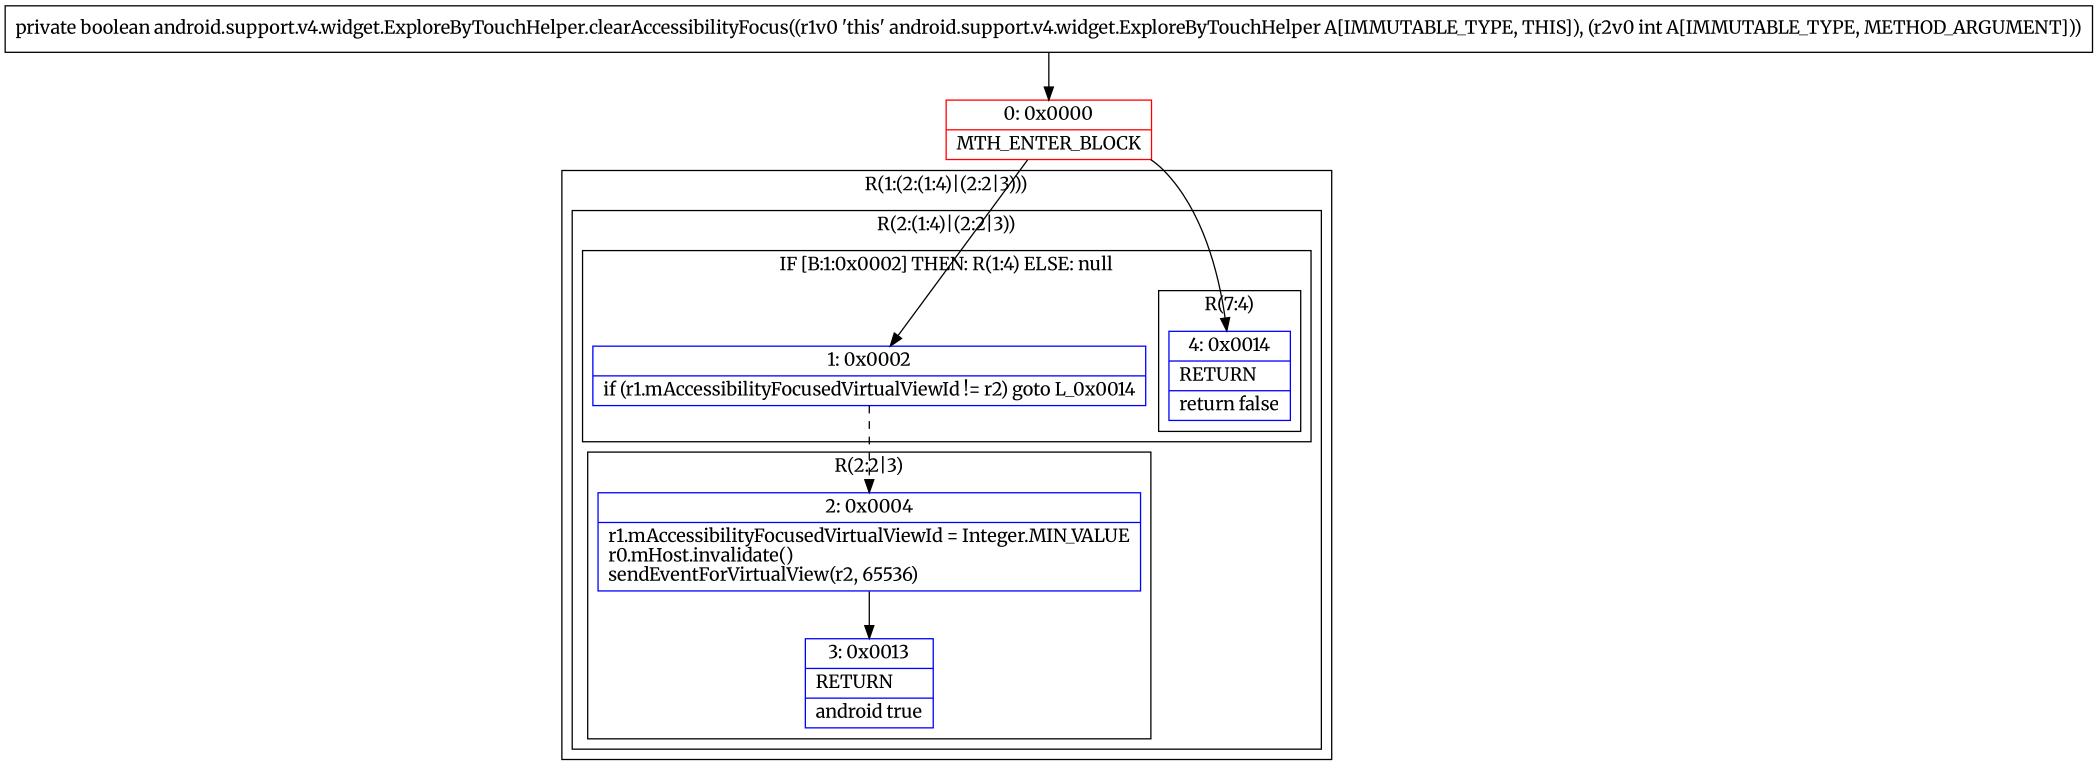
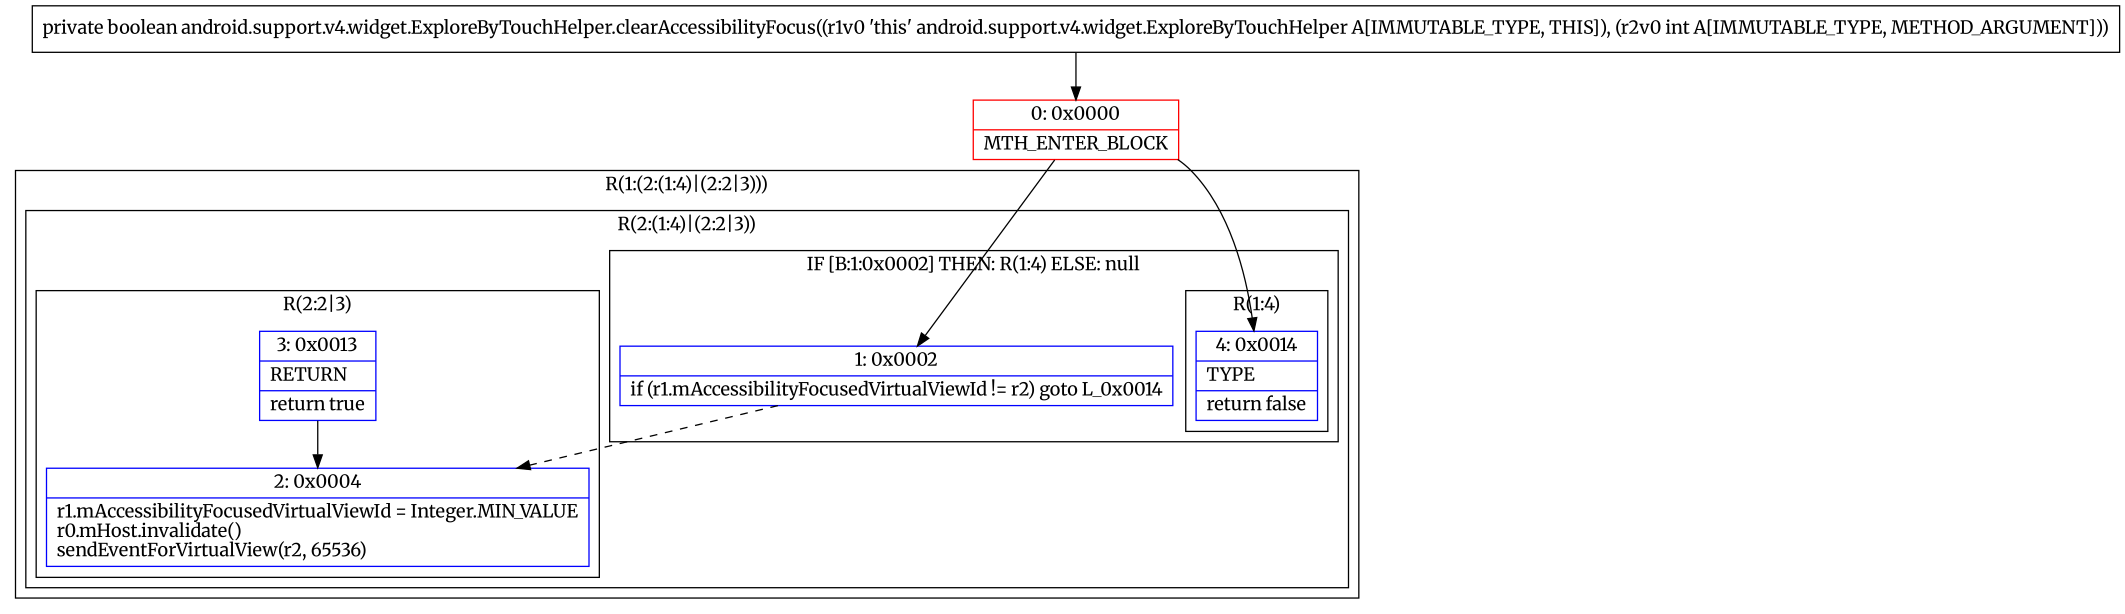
  digraph {
    fontname=Merriweather
    node [color=blue fontname=Merriweather shape=record]
    edge [fontname=Merriweather]
-   n1 [label="{4\:\ 0x0014|RETURN\l|return false\l}"]
+   n1 [label="{4\:\ 0x0014|TYPE\l|return false\l}"]
    n2 [label="{1\:\ 0x0002|if (r1.mAccessibilityFocusedVirtualViewId != r2) goto L_0x0014\l}"]
    n3 [label="{2\:\ 0x0004|r1.mAccessibilityFocusedVirtualViewId = Integer.MIN_VALUE\lr0.mHost.invalidate()\lsendEventForVirtualView(r2, 65536)\l}"]
-   n4 [label="{3\:\ 0x0013|RETURN\l|android true\l}"]
+   n4 [label="{3\:\ 0x0013|RETURN\l|return true\l}"]
    n5 [color=red label="{0\:\ 0x0000|MTH_ENTER_BLOCK\l}"]
    n6 [label="{private boolean android.support.v4.widget.ExploreByTouchHelper.clearAccessibilityFocus((r1v0 'this' android.support.v4.widget.ExploreByTouchHelper A[IMMUTABLE_TYPE, THIS]), (r2v0 int A[IMMUTABLE_TYPE, METHOD_ARGUMENT])) }" color=""]
    subgraph cluster_1 {
      label="R(1:(2:(1:4)|(2:2|3)))"
      subgraph cluster_2 {
        label="R(2:(1:4)|(2:2|3))"
        subgraph cluster_3 {
          label="IF [B:1:0x0002] THEN: R(1:4) ELSE: null"
          n2
          subgraph cluster_4 {
-           label="R(7:4)"
+           label="R(1:4)"
            n1
          }
        }
        subgraph cluster_5 {
          label="R(2:2|3)"
          n3
          n4
        }
      }
    }
    n2 -> n3 [style=dashed]
-   n3 -> n4
+   n4 -> n3
    n5 -> n1
    n5 -> n2
    n6 -> n5
  }
